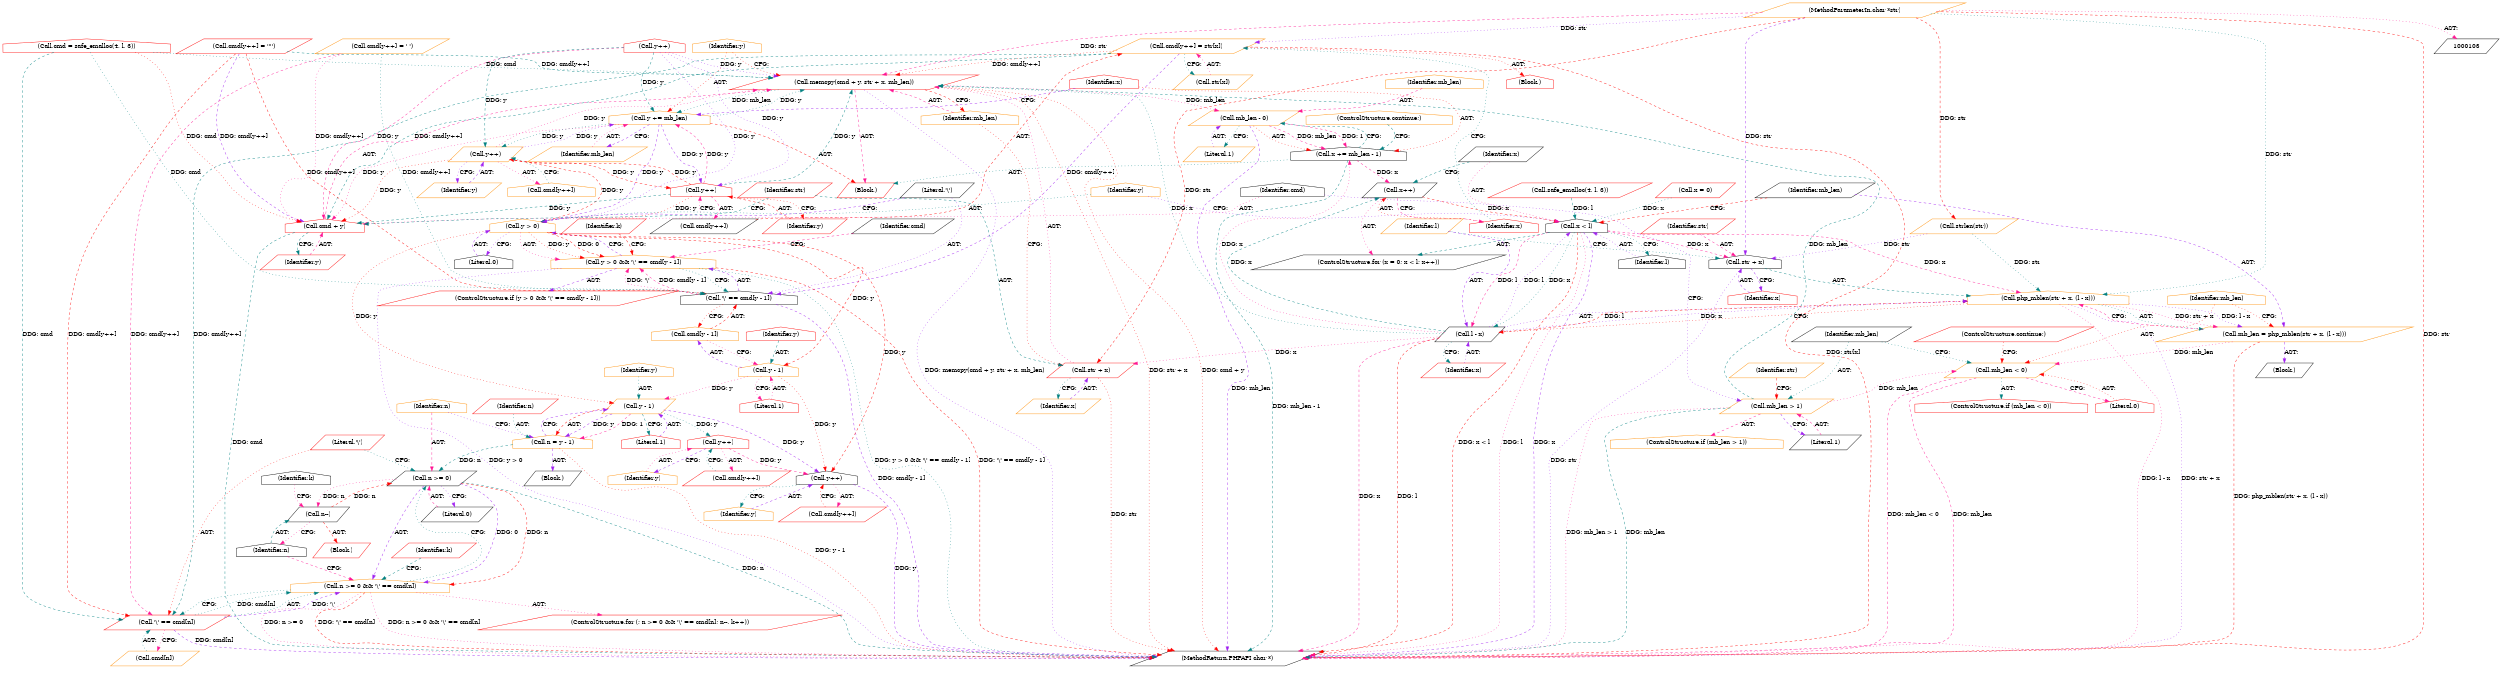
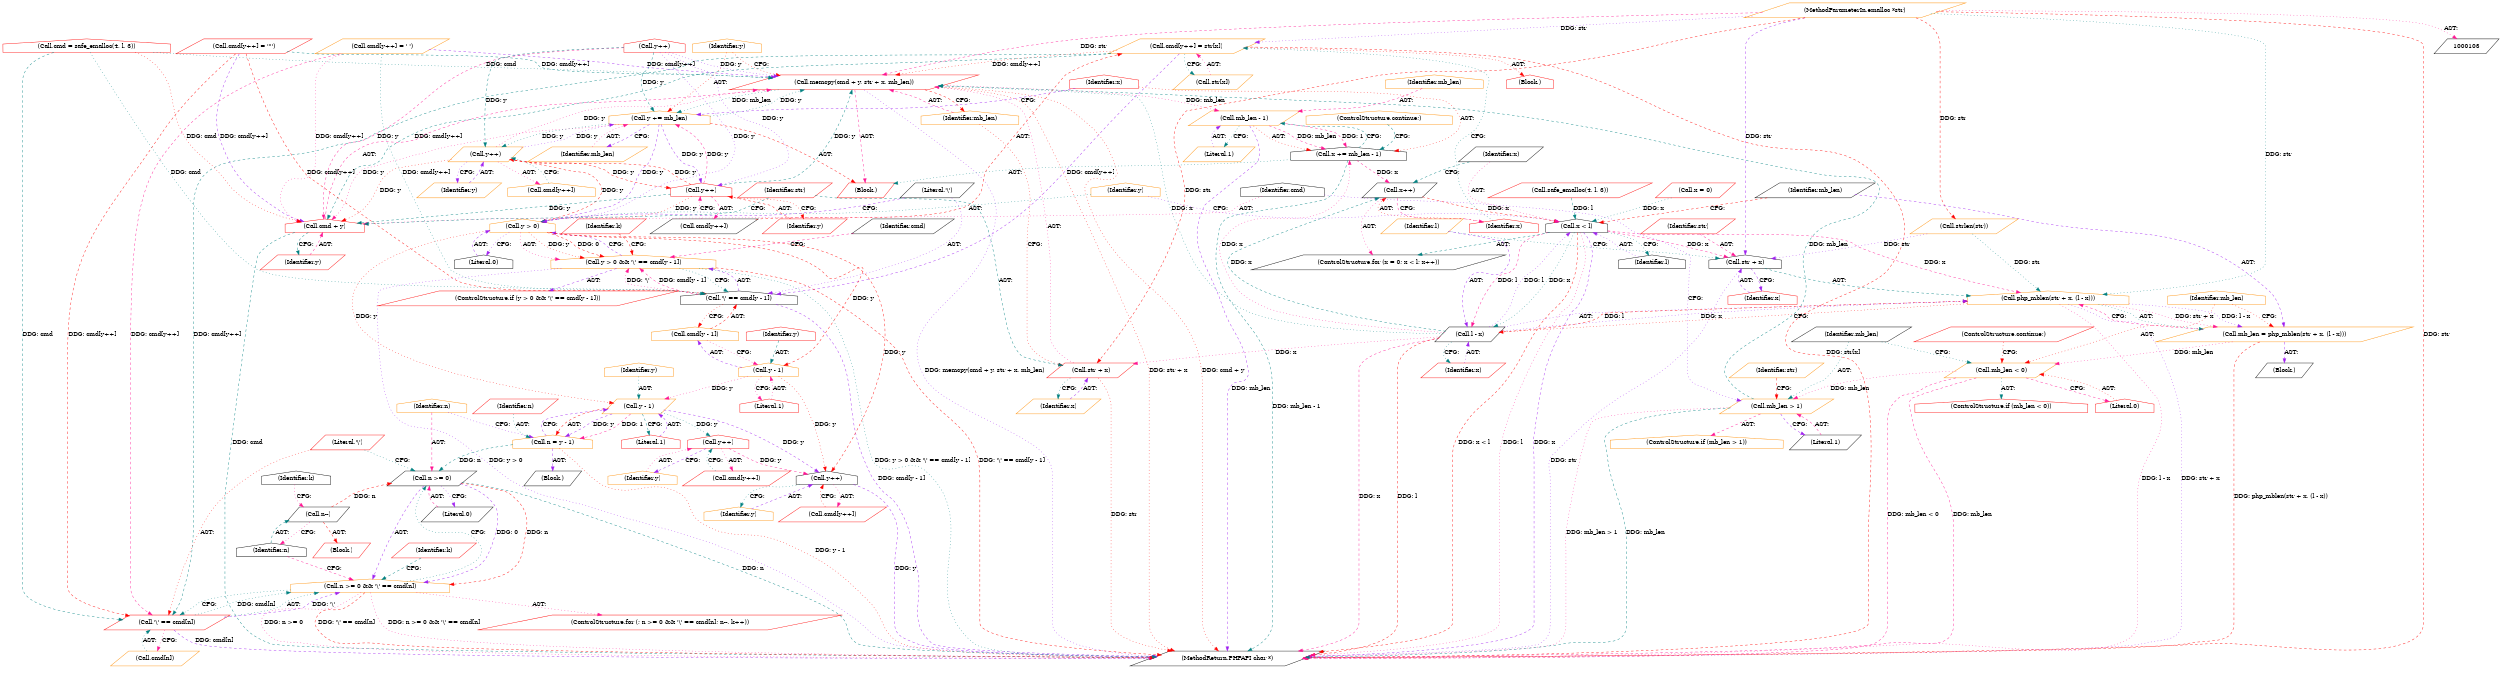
  digraph {
    node [color=darkorange shape=parallelogram]
    edge [color=deeppink style=dashed]
    n1 [label="(Call,cmd[y++] = str[x])"]
    n2 [color=red label="(Call,memcpy(cmd + y, str + x, mb_len))"]
    n3 [color=red label="(Call,cmd + y)" shape=house]
    n4 [color=black label="(Call,'\\' == cmd[y - 1])" shape=house]
    n5 [color=red label="(Call,'\\' == cmd[n])"]
    n6 [color=red label="(Block,)" shape=house]
    n7 [label="(Call,str[x])"]
    n8 [color=black label="(MethodReturn,PHPAPI char *)"]
    n9 [label="(Call,y += mb_len)" shape=house]
-   n10 [label="(Call,mb_len - 0)"]
+   n10 [label="(Call,mb_len - 1)"]
    n11 [color=red label="(Block,)"]
    n12 [label="(Identifier,mb_len)" shape=house]
    n13 [color=red label="(Identifier,y)"]
    n14 [label="(Call,y > 0 && '\\' == cmd[y - 1])" shape=house]
    n15 [label="(Call,cmd[y - 1])" shape=house]
    n16 [label="(Call,n >= 0 && '\\' == cmd[n])" shape=house]
    n17 [label="(Call,cmd[n])"]
-   n18 [label="(MethodParameterIn,char *str)"]
+   n18 [label="(MethodParameterIn,emalloc *str)"]
    n19 [label="(Call,php_mblen(str + x, (l - x)))" shape=house]
    n20 [color=black label="(Call,str + x)" shape=house]
    n21 [color=red label="(Call,str + x)"]
    n22 [label="(Call,strlen(str))"]
    1000103 [color=black]
    n24 [color=black label="(Call,l - x)"]
    n25 [label="(Call,mb_len = php_mblen(str + x, (l - x)))"]
    n26 [color=red label="(Identifier,x)" shape=house]
    n27 [label="(Identifier,x)"]
    n28 [label="(Call,y++)"]
    n29 [color=red label="(Call,y++)" shape=house]
    n30 [label="(Call,y > 0)" shape=house]
    n31 [label="(Identifier,mb_len)"]
    n32 [color=black label="(Call,x += mb_len - 1)" shape=house]
    n33 [label="(Literal,1)"]
    n34 [label="(Identifier,y)"]
    n35 [label="(Call,cmd[y++])" shape=house]
    n36 [color=red label="(Identifier,y)"]
    n37 [color=black label="(Call,cmd[y++])"]
    n38 [label="(Call,y - 1)" shape=house]
    n39 [label="(Call,y - 1)"]
    n40 [color=black label="(Call,y++)" shape=house]
    n41 [color=black label="(Literal,0)" shape=house]
    n42 [color=red label="(ControlStructure,if (y > 0 && '\\' == cmd[y - 1]))"]
    n43 [color=red label="(Literal,1)" shape=house]
    n44 [label="(Call,n = y - 1)" shape=house]
    n45 [color=red label="(Call,y++)" shape=house]
    n46 [color=red label="(Literal,1)" shape=house]
    n47 [label="(Identifier,y)" shape=house]
    n48 [color=red label="(Call,cmd[y++])"]
    n49 [color=black label="(Call,n >= 0)"]
    n50 [color=black label="(Block,)"]
    n51 [label="(Identifier,y)" shape=house]
    n52 [color=red label="(Call,cmd[y++])"]
    n53 [color=black label="(Call,n--)"]
    n54 [color=black label="(Literal,0)"]
    n55 [color=red label="(ControlStructure,for (; n >= 0 && '\\' == cmd[n]; n--, k++))"]
    n56 [color=red label="(Block,)"]
    n57 [color=black label="(Identifier,n)" shape=house]
    n58 [color=black label="(Call,x++)"]
    n59 [color=black label="(Call,x < l)" shape=house]
    n60 [color=red label="(Identifier,x)" shape=house]
    n61 [color=black label="(ControlStructure,for (x = 0; x < l; x++))"]
    n62 [color=black label="(Identifier,l)" shape=house]
    n63 [color=red label="(Identifier,x)"]
    n64 [label="(Call,mb_len < 0)"]
    n65 [color=black label="(Block,)"]
    n66 [label="(Call,mb_len > 1)"]
    n67 [color=red label="(ControlStructure,if (mb_len < 0))" shape=house]
    n68 [color=red label="(Literal,0)" shape=house]
    n69 [label="(ControlStructure,if (mb_len > 1))" shape=house]
    n70 [color=black label="(Literal,1)"]
    n71 [color=black label="(Literal,'\\')"]
    n72 [label="(Identifier,y)" shape=house]
    n73 [color=black label="(Identifier,x)"]
    n74 [color=red label="(Identifier,y)" shape=house]
    n75 [label="(Identifier,n)" shape=house]
    n76 [color=red label="(Identifier,k)"]
    n77 [color=black label="(Identifier,k)" shape=house]
    n78 [color=red label="(Literal,'\\')"]
    n79 [label="(Identifier,y)" shape=house]
    n80 [label="(Identifier,mb_len)" shape=house]
    n81 [color=black label="(Identifier,mb_len)"]
    n82 [color=red label="(Identifier,str)"]
    n83 [color=red label="(Identifier,k)"]
    n84 [label="(Identifier,str)"]
    n85 [label="(Identifier,mb_len)" shape=house]
    n86 [color=red label="(ControlStructure,continue;)"]
    n87 [color=red label="(Identifier,n)"]
    n88 [color=red label="(Call,cmd[y++] = '\"')"]
    n89 [color=red label="(Call,safe_emalloc(4, l, 3))"]
    n90 [color=black label="(Identifier,mb_len)"]
    n91 [color=red label="(Identifier,x)" shape=house]
    n92 [label="(Identifier,l)"]
    n93 [color=black label="(Identifier,cmd)" shape=house]
    n94 [label="(Call,cmd[y++] = ' ')"]
    n95 [color=black label="(Identifier,cmd)"]
    n96 [label="(Identifier,y)" shape=house]
    n97 [color=red label="(Identifier,str)"]
    n98 [color=red label="(Call,x = 0)"]
    n99 [label="(ControlStructure,continue;)" shape=house]
    n100 [color=red label="(Call,cmd = safe_emalloc(4, l, 3))" shape=house]
    n101 [color=red label="(Call,y++)" shape=house]
    n1 -> n2 [color=red label="DDG: cmd[y++]" style=dotted]
    n1 -> n3 [color=teal label="DDG: cmd[y++]"]
    n1 -> n4 [color=purple label="DDG: cmd[y++]"]
    n1 -> n5 [color=teal label="DDG: cmd[y++]"]
    n1 -> n6 [color=red label="AST: " style=dotted]
    n1 -> n7 [color=teal label="CFG: " style=dotted]
    n1 -> n8 [color=red label="DDG: str[x]"]
    n2 -> n8 [color=red label="DDG: cmd + y" style=dotted]
    n2 -> n8 [color=purple label="DDG: memcpy(cmd + y, str + x, mb_len)" style=dotted]
    n2 -> n8 [color=red label="DDG: str + x" style=dotted]
    n2 -> n9 [color=teal label="DDG: mb_len" style=dotted]
    n2 -> n10 [label="DDG: mb_len" style=dotted]
    n2 -> n11 [label="AST: "]
    n2 -> n12 [color=red label="CFG: "]
    n3 -> n2 [label="AST: "]
    n3 -> n8 [color=teal label="DDG: cmd"]
    n3 -> n13 [color=teal label="CFG: "]
    n4 -> n8 [color=purple label="DDG: cmd[y - 1]"]
    n4 -> n14 [color=purple label="AST: "]
    n4 -> n14 [label="DDG: '\\'" style=dotted]
    n4 -> n14 [label="DDG: cmd[y - 1]"]
    n4 -> n15 [color=red label="CFG: " style=dotted]
    n5 -> n8 [color=purple label="DDG: cmd[n]"]
    n5 -> n16 [color=teal label="AST: " style=dotted]
    n5 -> n16 [color=purple label="DDG: '\\'"]
    n5 -> n16 [color=teal label="DDG: cmd[n]" style=dotted]
    n5 -> n17 [label="CFG: " style=dotted]
    n7 -> n1 [label="AST: " style=dotted]
    n9 -> n2 [color=teal label="DDG: y" style=dotted]
    n9 -> n3 [label="DDG: y" style=dotted]
    n9 -> n11 [color=red label="AST: "]
    n9 -> n28 [color=teal label="DDG: y" style=dotted]
    n9 -> n29 [color=purple label="DDG: y"]
    n9 -> n30 [color=purple label="DDG: y"]
    n9 -> n31 [color=purple label="CFG: "]
    n10 -> n8 [color=purple label="DDG: mb_len"]
    n10 -> n32 [color=red label="AST: " style=dotted]
    n10 -> n32 [label="DDG: mb_len"]
    n10 -> n32 [label="DDG: 1"]
    n10 -> n33 [color=teal label="CFG: " style=dotted]
    n12 -> n2 [label="AST: "]
    n12 -> n21 [color=red label="CFG: " style=dotted]
    n13 -> n3 [label="AST: "]
    n14 -> n4 [color=teal label="CFG: " style=dotted]
    n14 -> n8 [color=purple label="DDG: y > 0" style=dotted]
    n14 -> n8 [color=teal label="DDG: y > 0 && '\\' == cmd[y - 1]" style=dotted]
    n14 -> n8 [color=red label="DDG: '\\' == cmd[y - 1]"]
    n14 -> n30 [color=purple label="CFG: "]
    n14 -> n42 [color=purple label="AST: "]
    n15 -> n4 [color=red label="AST: "]
    n15 -> n38 [label="CFG: " style=dotted]
    n16 -> n5 [color=teal label="CFG: " style=dotted]
    n16 -> n8 [label="DDG: n >= 0" style=dotted]
    n16 -> n8 [color=red label="DDG: '\\' == cmd[n]"]
    n16 -> n8 [label="DDG: n >= 0 && '\\' == cmd[n]" style=dotted]
    n16 -> n49 [color=teal label="CFG: " style=dotted]
    n16 -> n55 [label="AST: " style=dotted]
    n17 -> n5 [color=teal label="AST: " style=dotted]
    n18 -> n1 [color=purple label="DDG: str" style=dotted]
    n18 -> n2 [label="DDG: str"]
    n18 -> n8 [color=red label="DDG: str"]
    n18 -> n19 [color=teal label="DDG: str" style=dotted]
    n18 -> n20 [color=purple label="DDG: str"]
    n18 -> n21 [color=red label="DDG: str"]
    n18 -> n22 [color=red label="DDG: str"]
    n18 -> 1000103 [label="AST: " style=dotted]
    n19 -> n8 [color=purple label="DDG: str + x" style=dotted]
    n19 -> n8 [label="DDG: l - x" style=dotted]
    n19 -> n24 [color=red label="CFG: " style=dotted]
    n19 -> n25 [color=teal label="AST: " style=dotted]
    n19 -> n25 [label="DDG: str + x" style=dotted]
    n19 -> n25 [color=purple label="DDG: l - x" style=dotted]
    n20 -> n8 [color=purple label="DDG: str" style=dotted]
    n20 -> n19 [color=teal label="AST: "]
    n20 -> n26 [color=purple label="CFG: "]
    n21 -> n2 [label="AST: " style=dotted]
    n21 -> n8 [color=red label="DDG: str" style=dotted]
    n21 -> n27 [color=teal label="CFG: " style=dotted]
    n22 -> n19 [color=teal label="DDG: str" style=dotted]
    n22 -> n20 [color=purple label="DDG: str" style=dotted]
    n24 -> n2 [color=teal label="DDG: x" style=dotted]
    n24 -> n8 [label="DDG: x"]
    n24 -> n8 [color=red label="DDG: l"]
    n24 -> n19 [color=purple label="AST: " style=dotted]
    n24 -> n19 [color=red label="DDG: l"]
    n24 -> n19 [color=purple label="DDG: x" style=dotted]
    n24 -> n21 [label="DDG: x" style=dotted]
    n24 -> n32 [label="DDG: x" style=dotted]
    n24 -> n58 [color=teal label="DDG: x"]
    n24 -> n59 [color=purple label="DDG: l" style=dotted]
    n24 -> n63 [color=teal label="CFG: " style=dotted]
    n25 -> n8 [color=red label="DDG: php_mblen(str + x, (l - x))"]
    n25 -> n19 [label="CFG: "]
    n25 -> n64 [label="DDG: mb_len" style=dotted]
    n25 -> n65 [color=purple label="AST: "]
    n26 -> n20 [color=purple label="AST: "]
    n27 -> n21 [color=purple label="AST: "]
    n28 -> n2 [label="DDG: y" style=dotted]
    n28 -> n3 [color=red label="DDG: y" style=dotted]
    n28 -> n9 [color=purple label="DDG: y" style=dotted]
    n28 -> n29 [color=red label="DDG: y"]
    n28 -> n30 [color=red label="DDG: y"]
    n28 -> n34 [color=purple label="CFG: " style=dotted]
    n28 -> n35 [label="AST: " style=dotted]
    n29 -> n2 [color=teal label="DDG: y"]
    n29 -> n3 [color=teal label="DDG: y"]
    n29 -> n9 [label="DDG: y"]
    n29 -> n28 [color=red label="DDG: y"]
    n29 -> n30 [color=red label="DDG: y" style=dotted]
    n29 -> n36 [color=red label="CFG: " style=dotted]
    n29 -> n37 [label="AST: "]
    n30 -> n14 [label="AST: " style=dotted]
    n30 -> n14 [color=red label="DDG: y" style=dotted]
    n30 -> n14 [color=red label="DDG: 0"]
    n30 -> n38 [color=red label="DDG: y"]
    n30 -> n39 [color=red label="DDG: y" style=dotted]
    n30 -> n40 [color=red label="DDG: y"]
    n30 -> n41 [color=purple label="CFG: " style=dotted]
    n31 -> n9 [label="AST: " style=dotted]
    n32 -> n8 [color=teal label="DDG: mb_len - 1"]
    n32 -> n10 [color=teal label="CFG: "]
    n32 -> n11 [color=teal label="AST: " style=dotted]
    n32 -> n58 [label="DDG: x"]
    n33 -> n10 [color=purple label="AST: " style=dotted]
    n34 -> n28 [color=purple label="AST: "]
    n35 -> n28 [color=teal label="CFG: " style=dotted]
    n36 -> n29 [color=red label="AST: "]
    n37 -> n1 [color=red label="AST: "]
    n37 -> n29 [label="CFG: " style=dotted]
    n38 -> n15 [color=purple label="AST: "]
    n38 -> n39 [label="DDG: y" style=dotted]
    n38 -> n40 [color=red label="DDG: y" style=dotted]
    n38 -> n43 [label="CFG: " style=dotted]
    n39 -> n40 [color=purple label="DDG: y"]
    n39 -> n44 [color=red label="AST: "]
    n39 -> n44 [color=purple label="DDG: y"]
    n39 -> n44 [label="DDG: 1"]
    n39 -> n45 [color=teal label="DDG: y" style=dotted]
    n39 -> n46 [color=teal label="CFG: "]
    n40 -> n8 [color=purple label="DDG: y"]
    n40 -> n47 [color=teal label="CFG: " style=dotted]
    n40 -> n48 [label="AST: " style=dotted]
    n41 -> n30 [color=purple label="AST: "]
    n43 -> n38 [label="AST: " style=dotted]
    n44 -> n8 [color=red label="DDG: y - 1" style=dotted]
    n44 -> n39 [color=purple label="CFG: "]
    n44 -> n49 [color=teal label="DDG: n"]
    n44 -> n50 [color=purple label="AST: "]
    n45 -> n40 [label="DDG: y"]
    n45 -> n51 [color=purple label="CFG: "]
    n45 -> n52 [label="AST: " style=dotted]
    n46 -> n39 [color=purple label="AST: "]
    n47 -> n40 [color=purple label="AST: "]
    n48 -> n40 [color=red label="CFG: " style=dotted]
    n49 -> n8 [color=teal label="DDG: n"]
    n49 -> n16 [color=purple label="AST: "]
    n49 -> n16 [color=red label="DDG: n"]
    n49 -> n16 [color=purple label="DDG: 0"]
-   n49 -> n53 [label="DDG: n" style=dotted]
    n49 -> n54 [color=purple label="CFG: " style=dotted]
    n51 -> n45 [label="AST: " style=dotted]
    n52 -> n45 [color=teal label="CFG: " style=dotted]
    n53 -> n49 [color=red label="DDG: n"]
    n53 -> n56 [color=red label="AST: "]
    n53 -> n57 [label="CFG: " style=dotted]
    n54 -> n49 [label="AST: "]
    n57 -> n16 [label="CFG: "]
    n57 -> n53 [color=teal label="AST: "]
    n58 -> n59 [color=red label="DDG: x"]
    n58 -> n60 [label="CFG: "]
    n58 -> n61 [label="AST: " style=dotted]
    n59 -> n8 [color=red label="DDG: x < l"]
    n59 -> n8 [label="DDG: l" style=dotted]
    n59 -> n8 [color=purple label="DDG: x"]
    n59 -> n19 [label="DDG: x"]
    n59 -> n20 [label="DDG: x"]
    n59 -> n24 [label="DDG: l"]
    n59 -> n24 [color=teal label="DDG: x" style=dotted]
    n59 -> n61 [color=teal label="AST: "]
    n59 -> n62 [color=teal label="CFG: " style=dotted]
    n60 -> n1 [color=teal label="CFG: " style=dotted]
    n60 -> n58 [color=red label="AST: " style=dotted]
    n62 -> n59 [color=purple label="AST: " style=dotted]
    n63 -> n24 [color=purple label="AST: " style=dotted]
    n64 -> n8 [label="DDG: mb_len < 0"]
    n64 -> n8 [label="DDG: mb_len"]
-   n66 -> n64 [label="DDG: mb_len" style=dotted]
+   n64 -> n66 [label="DDG: mb_len" style=dotted]
    n64 -> n67 [color=teal label="AST: " style=dotted]
    n64 -> n68 [label="CFG: "]
    n66 -> n2 [color=teal label="DDG: mb_len"]
    n66 -> n8 [label="DDG: mb_len > 1" style=dotted]
    n66 -> n8 [color=teal label="DDG: mb_len"]
    n66 -> n69 [label="AST: "]
    n66 -> n70 [color=purple label="CFG: "]
    n68 -> n64 [color=red label="AST: " style=dotted]
    n70 -> n66 [label="AST: "]
    n71 -> n4 [color=purple label="AST: " style=dotted]
    n71 -> n30 [color=purple label="CFG: "]
    n72 -> n30 [color=teal label="AST: " style=dotted]
    n72 -> n59 [color=purple label="CFG: " style=dotted]
    n73 -> n58 [color=teal label="CFG: "]
    n73 -> n59 [label="AST: " style=dotted]
    n74 -> n38 [color=teal label="AST: "]
    n75 -> n44 [color=purple label="CFG: " style=dotted]
    n75 -> n49 [label="AST: "]
    n76 -> n16 [color=teal label="CFG: "]
    n77 -> n53 [label="CFG: " style=dotted]
    n78 -> n5 [color=red label="AST: " style=dotted]
    n78 -> n49 [color=teal label="CFG: " style=dotted]
    n79 -> n2 [color=red label="CFG: " style=dotted]
    n79 -> n9 [color=red label="AST: " style=dotted]
    n80 -> n25 [color=red label="CFG: " style=dotted]
    n80 -> n64 [color=red label="AST: " style=dotted]
    n81 -> n64 [color=teal label="CFG: " style=dotted]
    n81 -> n66 [color=teal label="AST: " style=dotted]
    n82 -> n20 [label="AST: "]
    n83 -> n14 [color=red label="CFG: "]
    n84 -> n66 [color=red label="CFG: "]
    n85 -> n10 [label="AST: "]
    n86 -> n64 [color=red label="CFG: " style=dotted]
    n87 -> n44 [color=teal label="AST: " style=dotted]
    n88 -> n2 [color=teal label="DDG: cmd[y++]"]
    n88 -> n3 [color=purple label="DDG: cmd[y++]"]
    n88 -> n4 [color=red label="DDG: cmd[y++]"]
    n88 -> n5 [color=red label="DDG: cmd[y++]"]
    n89 -> n59 [color=teal label="DDG: l"]
    n90 -> n25 [color=purple label="AST: "]
    n90 -> n59 [color=red label="CFG: "]
    n91 -> n9 [color=purple label="CFG: "]
    n91 -> n32 [color=red label="AST: " style=dotted]
    n92 -> n20 [color=teal label="CFG: " style=dotted]
    n92 -> n24 [color=purple label="AST: "]
    n93 -> n3 [label="AST: " style=dotted]
    n93 -> n66 [color=purple label="CFG: " style=dotted]
+   n94 -> n2 [color=purple label="DDG: cmd[y++]"]
    n94 -> n3 [label="DDG: cmd[y++]" style=dotted]
    n94 -> n4 [color=teal label="DDG: cmd[y++]" style=dotted]
    n94 -> n5 [label="DDG: cmd[y++]"]
    n95 -> n14 [label="CFG: "]
    n96 -> n39 [color=teal label="AST: " style=dotted]
    n97 -> n3 [color=teal label="CFG: "]
    n97 -> n21 [color=teal label="AST: "]
    n98 -> n59 [color=teal label="DDG: x" style=dotted]
    n99 -> n32 [color=teal label="CFG: "]
    n100 -> n2 [color=teal label="DDG: cmd" style=dotted]
    n100 -> n3 [color=red label="DDG: cmd" style=dotted]
    n100 -> n4 [color=teal label="DDG: cmd" style=dotted]
    n100 -> n5 [color=teal label="DDG: cmd"]
    n101 -> n2 [color=purple label="DDG: y" style=dotted]
    n101 -> n3 [label="DDG: y"]
    n101 -> n9 [color=teal label="DDG: y"]
    n101 -> n28 [color=teal label="DDG: y"]
    n101 -> n29 [color=purple label="DDG: y" style=dotted]
    n101 -> n30 [color=purple label="DDG: y" style=dotted]
  }
